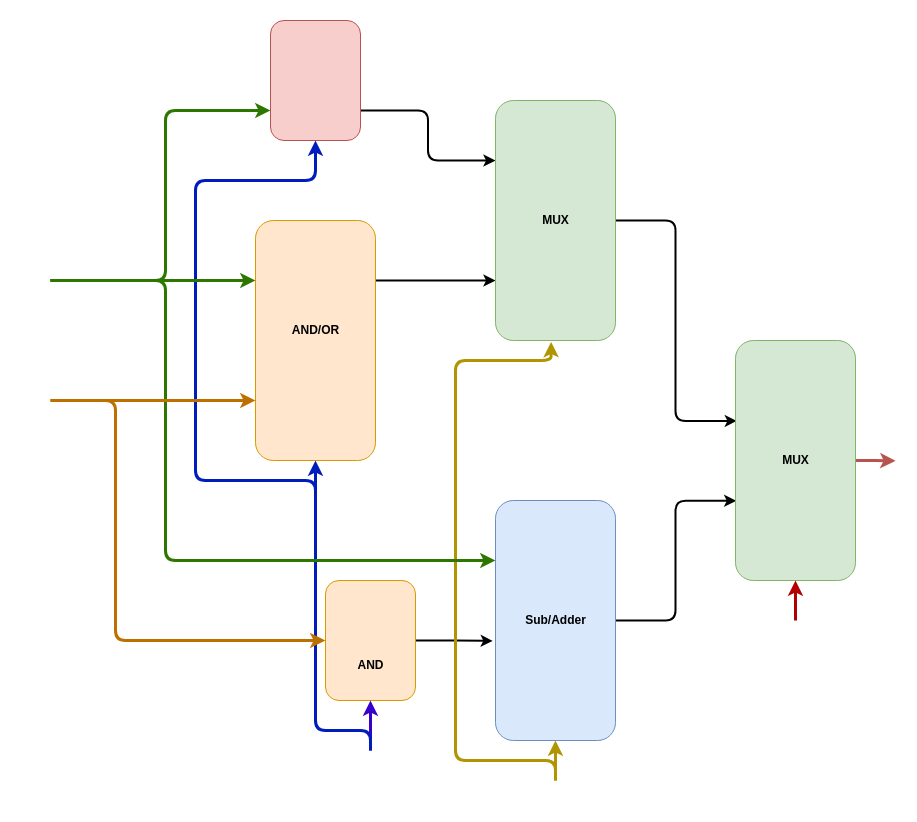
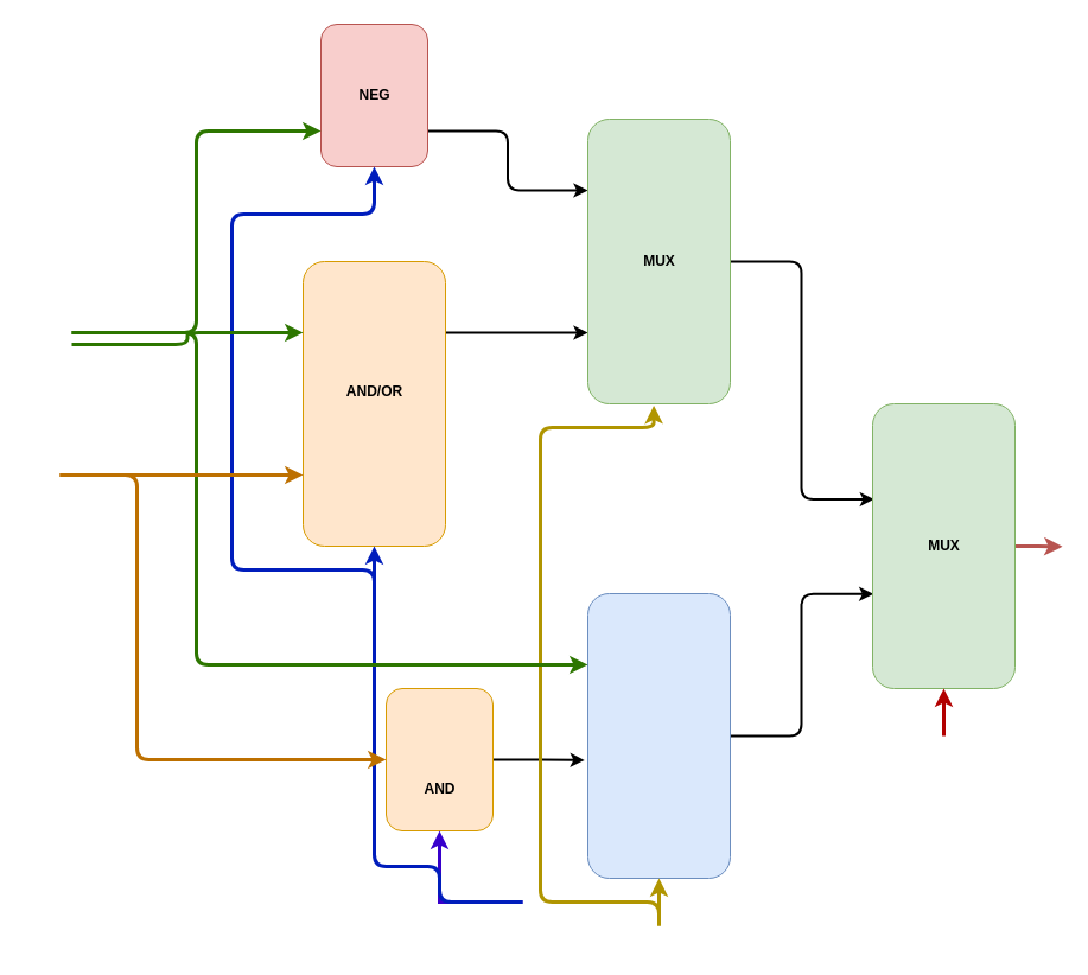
  <mxCell id="0" />
  <mxCell id="1" parent="0" />
  <mxCell id="2" style="edgeStyle=orthogonalEdgeStyle;rounded=1;orthogonalLoop=1;jettySize=auto;html=1;exitX=1;exitY=0.75;exitDx=0;exitDy=0;entryX=0;entryY=0.25;entryDx=0;entryDy=0;fontColor=#FFFFFF;strokeWidth=2;" edge="1" parent="1" source="3" target="7"><mxGeometry relative="1" as="geometry" /></mxCell>
  <mxCell id="3" value="" style="rounded=1;whiteSpace=wrap;html=1;fillColor=#f8cecc;strokeColor=#b85450;" vertex="1" parent="1"><mxGeometry x="270" y="20" width="90" height="120" as="geometry" /></mxCell>
  <mxCell id="4" style="edgeStyle=orthogonalEdgeStyle;rounded=1;orthogonalLoop=1;jettySize=auto;html=1;exitX=1;exitY=0.25;exitDx=0;exitDy=0;entryX=0;entryY=0.75;entryDx=0;entryDy=0;fontColor=#FFFFFF;strokeWidth=2;" edge="1" parent="1" source="5" target="7"><mxGeometry relative="1" as="geometry" /></mxCell>
  <mxCell id="5" value="" style="rounded=1;whiteSpace=wrap;html=1;fillColor=#ffe6cc;strokeColor=#d79b00;" vertex="1" parent="1"><mxGeometry x="255" y="220" width="120" height="240" as="geometry" /></mxCell>
  <mxCell id="6" style="edgeStyle=orthogonalEdgeStyle;rounded=1;orthogonalLoop=1;jettySize=auto;html=1;exitX=1;exitY=0.5;exitDx=0;exitDy=0;entryX=0.011;entryY=0.335;entryDx=0;entryDy=0;entryPerimeter=0;fontColor=#FFFFFF;strokeWidth=2;" edge="1" parent="1" source="7" target="11"><mxGeometry relative="1" as="geometry" /></mxCell>
  <mxCell id="7" value="" style="rounded=1;whiteSpace=wrap;html=1;fillColor=#d5e8d4;strokeColor=#82b366;" vertex="1" parent="1"><mxGeometry x="495" y="100" width="120" height="240" as="geometry" /></mxCell>
  <mxCell id="8" style="edgeStyle=orthogonalEdgeStyle;rounded=1;orthogonalLoop=1;jettySize=auto;html=1;entryX=0.006;entryY=0.668;entryDx=0;entryDy=0;entryPerimeter=0;fontColor=#FFFFFF;strokeWidth=2;" edge="1" parent="1" source="9" target="11"><mxGeometry relative="1" as="geometry" /></mxCell>
  <mxCell id="9" value="" style="rounded=1;whiteSpace=wrap;html=1;fillColor=#dae8fc;strokeColor=#6c8ebf;" vertex="1" parent="1"><mxGeometry x="495" y="500" width="120" height="240" as="geometry" /></mxCell>
  <mxCell id="10" style="edgeStyle=orthogonalEdgeStyle;rounded=0;orthogonalLoop=1;jettySize=auto;html=1;exitX=1;exitY=0.5;exitDx=0;exitDy=0;fontColor=#FFFFFF;strokeWidth=3;fillColor=#f8cecc;strokeColor=#b85450;" edge="1" parent="1" source="11"><mxGeometry relative="1" as="geometry"><mxPoint x="895" y="460.333" as="targetPoint" /></mxGeometry></mxCell>
  <mxCell id="11" value="" style="rounded=1;whiteSpace=wrap;html=1;fillColor=#d5e8d4;strokeColor=#82b366;" vertex="1" parent="1"><mxGeometry x="735" y="340" width="120" height="240" as="geometry" /></mxCell>
  <mxCell id="12" style="edgeStyle=orthogonalEdgeStyle;rounded=0;orthogonalLoop=1;jettySize=auto;html=1;exitX=1;exitY=0.5;exitDx=0;exitDy=0;entryX=-0.023;entryY=0.585;entryDx=0;entryDy=0;entryPerimeter=0;fontColor=#FFFFFF;strokeWidth=2;" edge="1" parent="1" source="13" target="9"><mxGeometry relative="1" as="geometry" /></mxCell>
  <mxCell id="13" value="" style="rounded=1;whiteSpace=wrap;html=1;fillColor=#ffe6cc;strokeColor=#d79b00;" vertex="1" parent="1"><mxGeometry x="325" y="580" width="90" height="120" as="geometry" /></mxCell>
+ <mxCell id="14" value="&lt;font color=&quot;#000000&quot;&gt;&lt;b&gt;NEG&lt;/b&gt;&lt;/font&gt;" style="text;html=1;resizable=0;autosize=1;align=center;verticalAlign=middle;points=[];fillColor=none;strokeColor=none;rounded=0;" vertex="1" parent="1"><mxGeometry x="295" y="70" width="40" height="20" as="geometry" /></mxCell>
  <mxCell id="15" value="&lt;font color=&quot;#000000&quot;&gt;&lt;b&gt;AND/OR&lt;/b&gt;&lt;/font&gt;&lt;span style=&quot;color: rgba(0 , 0 , 0 , 0) ; font-family: monospace ; font-size: 0px&quot;&gt;%3CmxGraphModel%3E%3Croot%3E%3CmxCell%20id%3D%220%22%2F%3E%3CmxCell%20id%3D%221%22%20parent%3D%220%22%2F%3E%3CmxCell%20id%3D%222%22%20value%3D%22%26lt%3Bfont%20color%3D%26quot%3B%23000000%26quot%3B%26gt%3B%26lt%3Bb%26gt%3BNEG-8%26lt%3B%2Fb%26gt%3B%26lt%3B%2Ffont%26gt%3B%22%20style%3D%22text%3Bhtml%3D1%3Bresizable%3D0%3Bautosize%3D1%3Balign%3Dcenter%3BverticalAlign%3Dmiddle%3Bpoints%3D%5B%5D%3BfillColor%3Dnone%3BstrokeColor%3Dnone%3Brounded%3D0%3B%22%20vertex%3D%221%22%20parent%3D%221%22%3E%3CmxGeometry%20x%3D%22195%22%20y%3D%22250%22%20width%3D%2250%22%20height%3D%2220%22%20as%3D%22geometry%22%2F%3E%3C%2FmxCell%3E%3C%2Froot%3E%3C%2FmxGraphModel%3E&lt;/span&gt;" style="text;html=1;resizable=0;autosize=1;align=center;verticalAlign=middle;points=[];fillColor=none;strokeColor=none;rounded=0;" vertex="1" parent="1"><mxGeometry x="285" y="320" width="60" height="20" as="geometry" /></mxCell>
  <mxCell id="16" value="&lt;font color=&quot;#000000&quot;&gt;&lt;b&gt;AND&lt;/b&gt;&lt;/font&gt;" style="text;html=1;resizable=0;autosize=1;align=center;verticalAlign=middle;points=[];fillColor=none;strokeColor=none;rounded=0;" vertex="1" parent="1"><mxGeometry x="350" y="655" width="40" height="20" as="geometry" /></mxCell>
- <mxCell id="17" value="&lt;font color=&quot;#000000&quot;&gt;&lt;b&gt;Sub/Adder&lt;/b&gt;&lt;/font&gt;" style="text;html=1;resizable=0;autosize=1;align=center;verticalAlign=middle;points=[];fillColor=none;strokeColor=none;rounded=0;" vertex="1" parent="1"><mxGeometry x="515" y="610" width="80" height="20" as="geometry" /></mxCell>
  <mxCell id="18" value="&lt;font color=&quot;#000000&quot;&gt;&lt;b&gt;MUX&lt;/b&gt;&lt;/font&gt;" style="text;html=1;resizable=0;autosize=1;align=center;verticalAlign=middle;points=[];fillColor=none;strokeColor=none;rounded=0;" vertex="1" parent="1"><mxGeometry x="535" y="210" width="40" height="20" as="geometry" /></mxCell>
  <mxCell id="19" value="&lt;font color=&quot;#000000&quot;&gt;&lt;b&gt;MUX&lt;/b&gt;&lt;/font&gt;" style="text;html=1;resizable=0;autosize=1;align=center;verticalAlign=middle;points=[];fillColor=none;strokeColor=none;rounded=0;" vertex="1" parent="1"><mxGeometry x="775" y="450" width="40" height="20" as="geometry" /></mxCell>
  <mxCell id="20" style="edgeStyle=orthogonalEdgeStyle;rounded=0;orthogonalLoop=1;jettySize=auto;html=1;entryX=0.5;entryY=1;entryDx=0;entryDy=0;fontColor=#FFFFFF;fillColor=#6a00ff;strokeColor=#3700CC;strokeWidth=3;" edge="1" parent="1" source="23" target="13"><mxGeometry relative="1" as="geometry" /></mxCell>
  <mxCell id="21" style="edgeStyle=orthogonalEdgeStyle;rounded=1;orthogonalLoop=1;jettySize=auto;html=1;fontColor=#FFFFFF;entryX=0.5;entryY=1;entryDx=0;entryDy=0;strokeWidth=3;fillColor=#0050ef;strokeColor=#001DBC;" edge="1" parent="1" source="23" target="5"><mxGeometry relative="1" as="geometry"><mxPoint x="315" y="470" as="targetPoint" /><Array as="points"><mxPoint x="370" y="730" /><mxPoint x="315" y="730" /></Array></mxGeometry></mxCell>
  <mxCell id="22" style="edgeStyle=orthogonalEdgeStyle;rounded=1;orthogonalLoop=1;jettySize=auto;html=1;fontColor=#FFFFFF;entryX=0.5;entryY=1;entryDx=0;entryDy=0;fillColor=#0050ef;strokeColor=#001DBC;strokeWidth=3;" edge="1" parent="1" target="3"><mxGeometry relative="1" as="geometry"><mxPoint x="235" y="140" as="targetPoint" /><mxPoint x="315" y="500" as="sourcePoint" /><Array as="points"><mxPoint x="315" y="480" /><mxPoint x="195" y="480" /><mxPoint x="195" y="180" /><mxPoint x="315" y="180" /></Array></mxGeometry></mxCell>
- <mxCell id="23" value="&lt;font color=&quot;#ffffff&quot;&gt;&lt;b&gt;S0&lt;/b&gt;&lt;/font&gt;" style="text;html=1;resizable=0;autosize=1;align=center;verticalAlign=middle;points=[];fillColor=none;strokeColor=none;rounded=0;fontColor=#000000;" vertex="1" parent="1"><mxGeometry x="355" y="750" width="30" height="20" as="geometry" /></mxCell>
+ <mxCell id="23" value="&lt;font color=&quot;#ffffff&quot;&gt;&lt;b&gt;S0&lt;/b&gt;&lt;/font&gt;" style="text;html=1;resizable=0;autosize=1;align=center;verticalAlign=middle;points=[];fillColor=none;strokeColor=none;rounded=0;fontColor=#000000;" vertex="1" parent="1"><mxGeometry x="440" y="750" width="30" height="20" as="geometry" /></mxCell>
  <mxCell id="24" style="edgeStyle=orthogonalEdgeStyle;rounded=0;orthogonalLoop=1;jettySize=auto;html=1;entryX=0.5;entryY=1;entryDx=0;entryDy=0;fontColor=#FFFFFF;strokeWidth=3;fillColor=#e3c800;strokeColor=#B09500;" edge="1" parent="1" source="26" target="9"><mxGeometry relative="1" as="geometry" /></mxCell>
  <mxCell id="25" style="edgeStyle=orthogonalEdgeStyle;rounded=1;orthogonalLoop=1;jettySize=auto;html=1;fontColor=#FFFFFF;entryX=0.463;entryY=1.006;entryDx=0;entryDy=0;entryPerimeter=0;fillColor=#e3c800;strokeColor=#B09500;strokeWidth=3;" edge="1" parent="1" source="26" target="7"><mxGeometry relative="1" as="geometry"><mxPoint x="475" y="360" as="targetPoint" /><Array as="points"><mxPoint x="555" y="760" /><mxPoint x="455" y="760" /><mxPoint x="455" y="360" /><mxPoint x="551" y="360" /></Array></mxGeometry></mxCell>
  <mxCell id="26" value="&lt;font color=&quot;#ffffff&quot;&gt;&lt;b&gt;S3&lt;/b&gt;&lt;/font&gt;" style="text;html=1;resizable=0;autosize=1;align=center;verticalAlign=middle;points=[];fillColor=none;strokeColor=none;rounded=0;fontColor=#000000;" vertex="1" parent="1"><mxGeometry x="540" y="780" width="30" height="20" as="geometry" /></mxCell>
  <mxCell id="27" style="edgeStyle=orthogonalEdgeStyle;rounded=0;orthogonalLoop=1;jettySize=auto;html=1;entryX=0.5;entryY=1;entryDx=0;entryDy=0;fontColor=#FFFFFF;fillColor=#e51400;strokeColor=#B20000;strokeWidth=3;" edge="1" parent="1" source="28" target="11"><mxGeometry relative="1" as="geometry" /></mxCell>
  <mxCell id="28" value="&lt;font color=&quot;#ffffff&quot;&gt;&lt;b&gt;S2&lt;/b&gt;&lt;/font&gt;" style="text;html=1;resizable=0;autosize=1;align=center;verticalAlign=middle;points=[];fillColor=none;strokeColor=none;rounded=0;fontColor=#000000;" vertex="1" parent="1"><mxGeometry x="780" y="620" width="30" height="20" as="geometry" /></mxCell>
  <mxCell id="29" style="edgeStyle=orthogonalEdgeStyle;rounded=1;orthogonalLoop=1;jettySize=auto;html=1;entryX=0;entryY=0.25;entryDx=0;entryDy=0;fontSize=20;fontColor=#FFFFFF;fillColor=#60a917;strokeColor=#2D7600;strokeWidth=3;" edge="1" parent="1" source="32" target="5"><mxGeometry relative="1" as="geometry" /></mxCell>
  <mxCell id="30" style="edgeStyle=orthogonalEdgeStyle;orthogonalLoop=1;jettySize=auto;html=1;fontSize=20;fontColor=#FFFFFF;entryX=0;entryY=0.75;entryDx=0;entryDy=0;fillColor=#60a917;strokeColor=#2D7600;rounded=1;strokeWidth=3;" edge="1" parent="1" source="32" target="3"><mxGeometry relative="1" as="geometry"><mxPoint x="135" y="100" as="targetPoint" /><Array as="points"><mxPoint x="165" y="280" /><mxPoint x="165" y="110" /></Array></mxGeometry></mxCell>
  <mxCell id="31" style="edgeStyle=orthogonalEdgeStyle;rounded=1;orthogonalLoop=1;jettySize=auto;html=1;entryX=0;entryY=0.25;entryDx=0;entryDy=0;fontSize=20;fontColor=#FFFFFF;fillColor=#60a917;strokeColor=#2D7600;strokeWidth=3;" edge="1" parent="1" source="32" target="9"><mxGeometry relative="1" as="geometry"><Array as="points"><mxPoint x="165" y="280" /><mxPoint x="165" y="560" /></Array></mxGeometry></mxCell>
- <mxCell id="32" value="&lt;font style=&quot;font-size: 20px&quot;&gt;A&lt;/font&gt;" style="text;html=1;resizable=0;autosize=1;align=center;verticalAlign=middle;points=[];fillColor=none;strokeColor=none;rounded=0;fontColor=#FFFFFF;" vertex="1" parent="1"><mxGeometry x="20" y="270" width="30" height="20" as="geometry" /></mxCell>
+ <mxCell id="32" value="&lt;font style=&quot;font-size: 20px&quot;&gt;A&lt;/font&gt;" style="text;html=1;resizable=0;autosize=1;align=center;verticalAlign=middle;points=[];fillColor=none;strokeColor=none;rounded=0;fontColor=#FFFFFF;" vertex="1" parent="1"><mxGeometry x="30" y="280" width="30" height="20" as="geometry" /></mxCell>
  <mxCell id="33" style="edgeStyle=orthogonalEdgeStyle;rounded=1;orthogonalLoop=1;jettySize=auto;html=1;entryX=0;entryY=0.75;entryDx=0;entryDy=0;fontSize=20;fontColor=#FFFFFF;fillColor=#f0a30a;strokeColor=#BD7000;strokeWidth=3;" edge="1" parent="1" source="35" target="5"><mxGeometry relative="1" as="geometry" /></mxCell>
  <mxCell id="34" style="edgeStyle=orthogonalEdgeStyle;rounded=1;orthogonalLoop=1;jettySize=auto;html=1;entryX=0;entryY=0.5;entryDx=0;entryDy=0;fontSize=20;fontColor=#FFFFFF;strokeWidth=3;fillColor=#f0a30a;strokeColor=#BD7000;" edge="1" parent="1" source="35" target="13"><mxGeometry relative="1" as="geometry"><Array as="points"><mxPoint x="115" y="400" /><mxPoint x="115" y="640" /></Array></mxGeometry></mxCell>
  <mxCell id="35" value="&lt;font style=&quot;font-size: 20px&quot;&gt;B&lt;/font&gt;" style="text;html=1;resizable=0;autosize=1;align=center;verticalAlign=middle;points=[];fillColor=none;strokeColor=none;rounded=0;fontColor=#FFFFFF;" vertex="1" parent="1"><mxGeometry x="20" y="390" width="30" height="20" as="geometry" /></mxCell>
